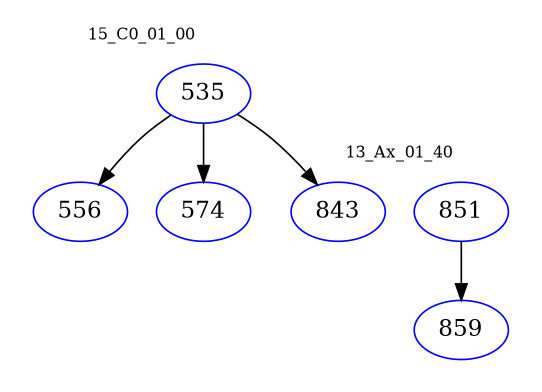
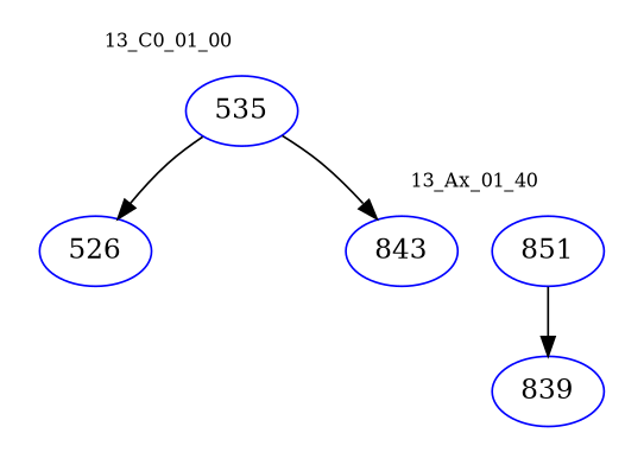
  digraph {
    node [color=blue]
    edge [color=black]
    n1 [label=851]
    n2 [label=843]
-   n3 [label=859]
+   n3 [label=839]
    n4 [label=535]
-   n5 [label=556]
-   n6 [label=574]
+   n5 [label=526]
    subgraph cluster_1 {
      color=white
      fontsize=10
      label="13_Ax_01_40"
      n1
      n2
      n3
    }
    subgraph cluster_2 {
      color=white
      fontsize=10
-     label="15_C0_01_00"
+     label="13_C0_01_00"
      n4
      n5
-     n6
    }
    n1 -> n3
    n4 -> n2
    n4 -> n5
-   n4 -> n6
  }
